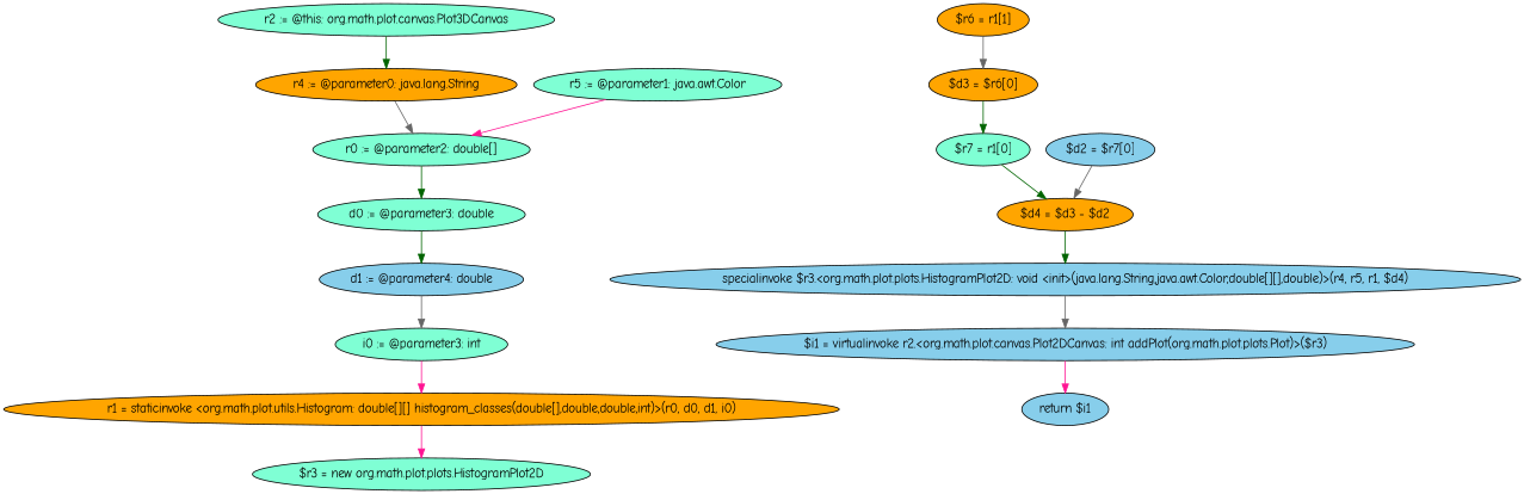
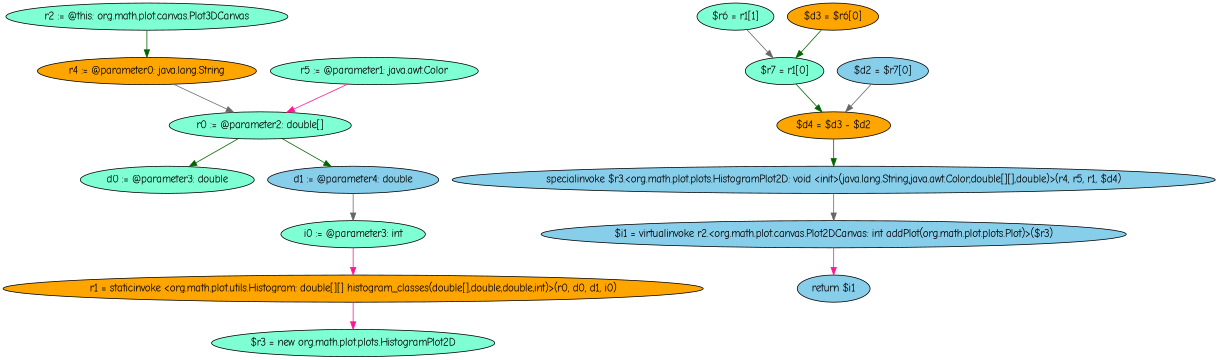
  digraph {
    fontname="Comic Neue"
    node [fillcolor=aquamarine fontname="Comic Neue" style=filled]
    edge [color=darkgreen fontname="Comic Neue"]
    n1 [label="r2 := @this: org.math.plot.canvas.Plot3DCanvas"]
    "r4 := @parameter0: java.lang.String" [fillcolor=orange]
    "r0 := @parameter2: double[]"
    "r5 := @parameter1: java.awt.Color"
    "d0 := @parameter3: double"
    "d1 := @parameter4: double" [fillcolor=skyblue]
    n7 [label="i0 := @parameter3: int"]
    "r1 = staticinvoke <org.math.plot.utils.Histogram: double[][] histogram_classes(double[],double,double,int)>(r0, d0, d1, i0)" [fillcolor=orange]
    "$r3 = new org.math.plot.plots.HistogramPlot2D"
-   "$r6 = r1[1]" [fillcolor=orange]
+   "$r6 = r1[1]"
    "$d3 = $r6[0]" [fillcolor=orange]
    "$r7 = r1[0]"
    "$d4 = $d3 - $d2" [fillcolor=orange]
    "$d2 = $r7[0]" [fillcolor=skyblue]
    "specialinvoke $r3.<org.math.plot.plots.HistogramPlot2D: void <init>(java.lang.String,java.awt.Color,double[][],double)>(r4, r5, r1, $d4)" [fillcolor=skyblue]
    "$i1 = virtualinvoke r2.<org.math.plot.canvas.Plot2DCanvas: int addPlot(org.math.plot.plots.Plot)>($r3)" [fillcolor=skyblue]
    "return $i1" [fillcolor=skyblue]
    n1 -> "r4 := @parameter0: java.lang.String"
    "r4 := @parameter0: java.lang.String" -> "r0 := @parameter2: double[]" [color=gray40]
    "r0 := @parameter2: double[]" -> "d0 := @parameter3: double"
    "r5 := @parameter1: java.awt.Color" -> "r0 := @parameter2: double[]" [color=deeppink]
-   "d0 := @parameter3: double" -> "d1 := @parameter4: double"
+   "r0 := @parameter2: double[]" -> "d1 := @parameter4: double"
    "d1 := @parameter4: double" -> n7 [color=gray40]
    n7 -> "r1 = staticinvoke <org.math.plot.utils.Histogram: double[][] histogram_classes(double[],double,double,int)>(r0, d0, d1, i0)" [color=deeppink]
    "r1 = staticinvoke <org.math.plot.utils.Histogram: double[][] histogram_classes(double[],double,double,int)>(r0, d0, d1, i0)" -> "$r3 = new org.math.plot.plots.HistogramPlot2D" [color=deeppink]
-   "$r6 = r1[1]" -> "$d3 = $r6[0]" [color=gray40]
+   "$r6 = r1[1]" -> "$r7 = r1[0]" [color=gray40]
    "$d3 = $r6[0]" -> "$r7 = r1[0]"
    "$r7 = r1[0]" -> "$d4 = $d3 - $d2"
    "$d4 = $d3 - $d2" -> "specialinvoke $r3.<org.math.plot.plots.HistogramPlot2D: void <init>(java.lang.String,java.awt.Color,double[][],double)>(r4, r5, r1, $d4)"
    "$d2 = $r7[0]" -> "$d4 = $d3 - $d2" [color=gray40]
    "specialinvoke $r3.<org.math.plot.plots.HistogramPlot2D: void <init>(java.lang.String,java.awt.Color,double[][],double)>(r4, r5, r1, $d4)" -> "$i1 = virtualinvoke r2.<org.math.plot.canvas.Plot2DCanvas: int addPlot(org.math.plot.plots.Plot)>($r3)" [color=gray40]
    "$i1 = virtualinvoke r2.<org.math.plot.canvas.Plot2DCanvas: int addPlot(org.math.plot.plots.Plot)>($r3)" -> "return $i1" [color=deeppink]
  }
